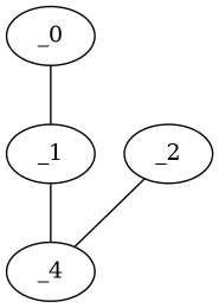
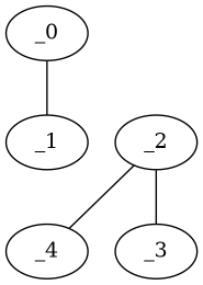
  graph {
    _0 [x=1.07977 y=3.1753]
    _1 [x=1.10806 y=0.800763]
    _4 [x=1.96334 y=3.11893]
+   _3 [x=1.6 y=1.77]
    _2 [x=0.0738573 y=1.73065]
    _0 -- _1
-   _1 -- _4
    _2 -- _4
+   _2 -- _3
  }
